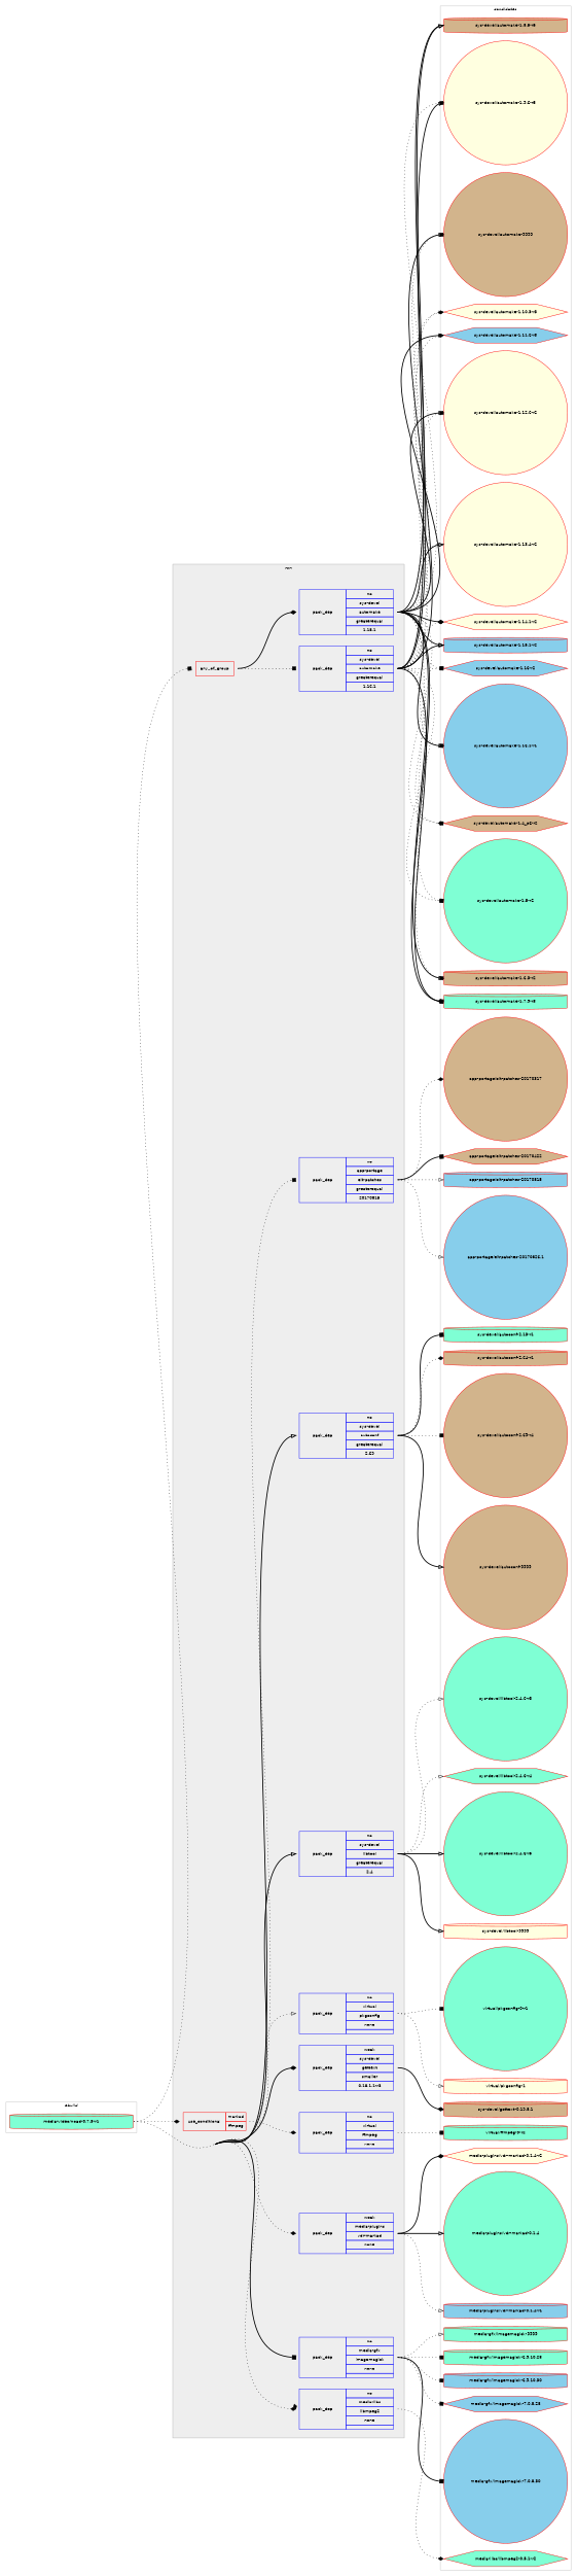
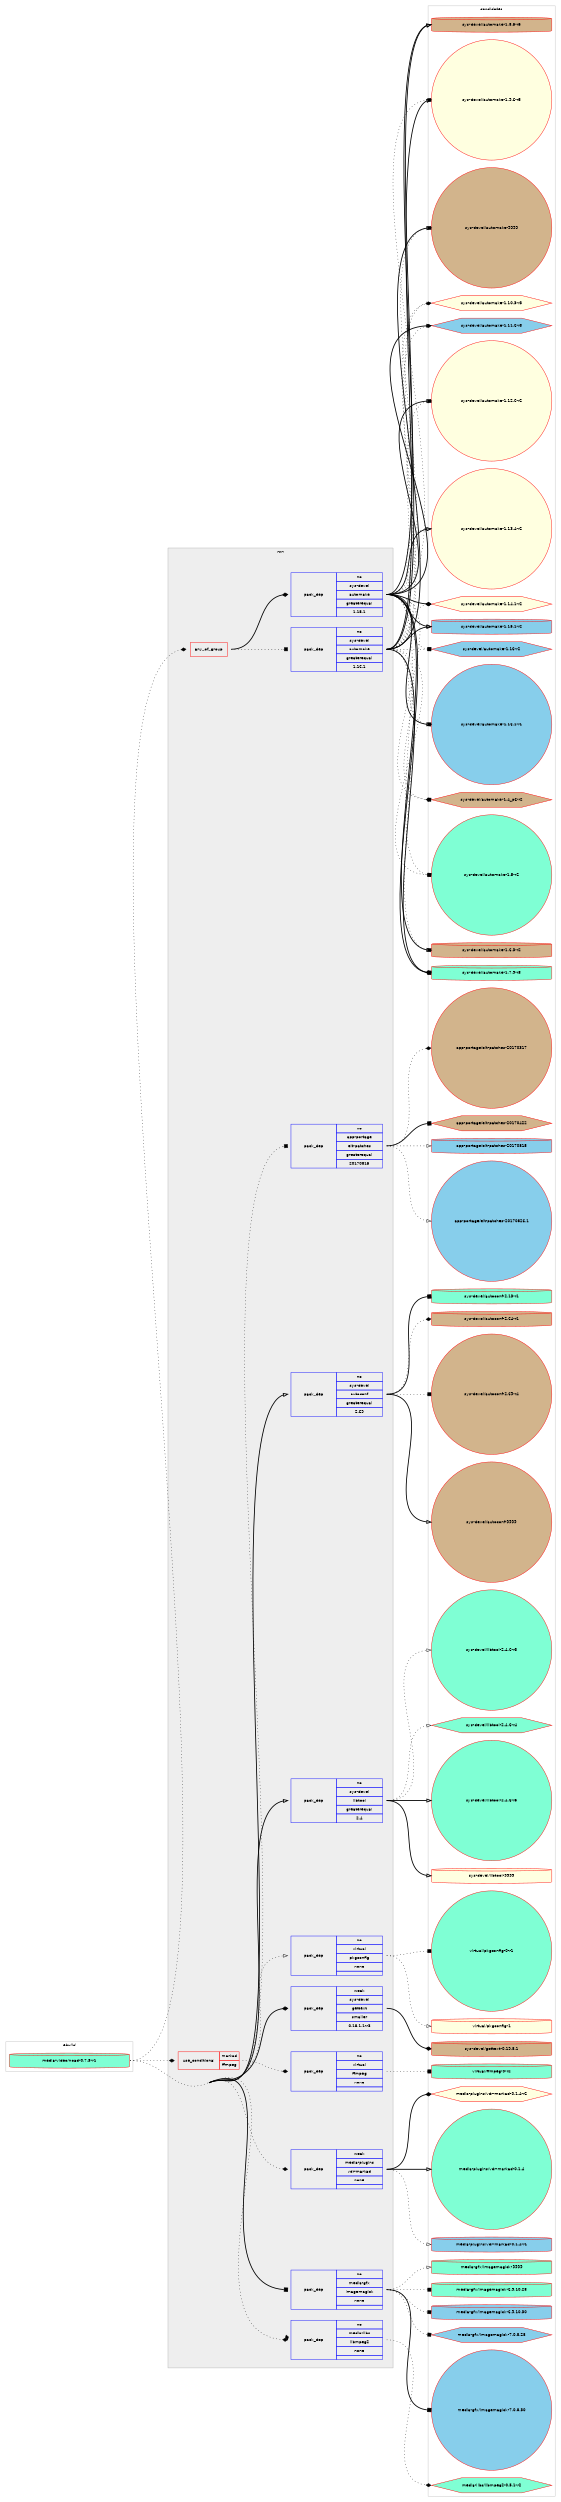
  digraph {
    compound=true
    concentrate=true
    fontname=Helvetica
    fontsize=10
    newrank=true
    rankdir=LR
    ranksep=1.5
    node [color=red fontname=Helvetica fontsize=10 shape=cylinder style=filled]
    edge [arrowhead=onormal headport=w style=dotted tailport=e weight=100]
    n1 [fillcolor=aquamarine label="media-video/noad-0.7.3-r1" width=4]
    n2 [color=blue label=<<TABLE BORDER="0" CELLBORDER="1" CELLSPACING="0" CELLPADDING="4" WIDTH="220"><TR><TD ROWSPAN="6" CELLPADDING="30">pack_dep</TD></TR><TR><TD WIDTH="110">no</TD></TR><TR><TD>sys-devel</TD></TR><TR><TD>automake</TD></TR><TR><TD>greaterequal</TD></TR><TR><TD>1.16.1</TD></TR></TABLE>> shape=none style=""]
    n3 [color=blue label=<<TABLE BORDER="0" CELLBORDER="1" CELLSPACING="0" CELLPADDING="4" WIDTH="220"><TR><TD ROWSPAN="6" CELLPADDING="30">pack_dep</TD></TR><TR><TD WIDTH="110">no</TD></TR><TR><TD>sys-devel</TD></TR><TR><TD>automake</TD></TR><TR><TD>greaterequal</TD></TR><TR><TD>1.15.1</TD></TR></TABLE>> shape=none style=""]
    n4 [label=<<TABLE BORDER="0" CELLBORDER="1" CELLSPACING="0" CELLPADDING="4"><TR><TD CELLPADDING="10">any_of_group</TD></TR></TABLE>> shape=none style=""]
    n5 [color=blue label=<<TABLE BORDER="0" CELLBORDER="1" CELLSPACING="0" CELLPADDING="4" WIDTH="220"><TR><TD ROWSPAN="6" CELLPADDING="30">pack_dep</TD></TR><TR><TD WIDTH="110">no</TD></TR><TR><TD>app-portage</TD></TR><TR><TD>elt-patches</TD></TR><TR><TD>greaterequal</TD></TR><TR><TD>20170815</TD></TR></TABLE>> shape=none style=""]
    n6 [color=blue label=<<TABLE BORDER="0" CELLBORDER="1" CELLSPACING="0" CELLPADDING="4" WIDTH="220"><TR><TD ROWSPAN="6" CELLPADDING="30">pack_dep</TD></TR><TR><TD WIDTH="110">no</TD></TR><TR><TD>sys-devel</TD></TR><TR><TD>autoconf</TD></TR><TR><TD>greaterequal</TD></TR><TR><TD>2.69</TD></TR></TABLE>> shape=none style=""]
    n7 [color=blue label=<<TABLE BORDER="0" CELLBORDER="1" CELLSPACING="0" CELLPADDING="4" WIDTH="220"><TR><TD ROWSPAN="6" CELLPADDING="30">pack_dep</TD></TR><TR><TD WIDTH="110">no</TD></TR><TR><TD>sys-devel</TD></TR><TR><TD>libtool</TD></TR><TR><TD>greaterequal</TD></TR><TR><TD>2.4</TD></TR></TABLE>> shape=none style=""]
    n8 [color=blue label=<<TABLE BORDER="0" CELLBORDER="1" CELLSPACING="0" CELLPADDING="4" WIDTH="220"><TR><TD ROWSPAN="6" CELLPADDING="30">pack_dep</TD></TR><TR><TD WIDTH="110">no</TD></TR><TR><TD>virtual</TD></TR><TR><TD>pkgconfig</TD></TR><TR><TD>none</TD></TR><TR><TD></TD></TR></TABLE>> shape=none style=""]
    n9 [color=blue label=<<TABLE BORDER="0" CELLBORDER="1" CELLSPACING="0" CELLPADDING="4" WIDTH="220"><TR><TD ROWSPAN="6" CELLPADDING="30">pack_dep</TD></TR><TR><TD WIDTH="110">weak</TD></TR><TR><TD>sys-devel</TD></TR><TR><TD>gettext</TD></TR><TR><TD>smaller</TD></TR><TR><TD>0.18.1.1-r3</TD></TR></TABLE>> shape=none style=""]
    n10 [color=blue label=<<TABLE BORDER="0" CELLBORDER="1" CELLSPACING="0" CELLPADDING="4" WIDTH="220"><TR><TD ROWSPAN="6" CELLPADDING="30">pack_dep</TD></TR><TR><TD WIDTH="110">no</TD></TR><TR><TD>virtual</TD></TR><TR><TD>ffmpeg</TD></TR><TR><TD>none</TD></TR><TR><TD></TD></TR></TABLE>> shape=none style=""]
    n11 [label=<<TABLE BORDER="0" CELLBORDER="1" CELLSPACING="0" CELLPADDING="4"><TR><TD ROWSPAN="3" CELLPADDING="10">use_conditional</TD></TR><TR><TD>markad</TD></TR><TR><TD>ffmpeg</TD></TR></TABLE>> shape=none style=""]
    n12 [color=blue label=<<TABLE BORDER="0" CELLBORDER="1" CELLSPACING="0" CELLPADDING="4" WIDTH="220"><TR><TD ROWSPAN="6" CELLPADDING="30">pack_dep</TD></TR><TR><TD WIDTH="110">no</TD></TR><TR><TD>media-gfx</TD></TR><TR><TD>imagemagick</TD></TR><TR><TD>none</TD></TR><TR><TD></TD></TR></TABLE>> shape=none style=""]
    n13 [color=blue label=<<TABLE BORDER="0" CELLBORDER="1" CELLSPACING="0" CELLPADDING="4" WIDTH="220"><TR><TD ROWSPAN="6" CELLPADDING="30">pack_dep</TD></TR><TR><TD WIDTH="110">no</TD></TR><TR><TD>media-libs</TD></TR><TR><TD>libmpeg2</TD></TR><TR><TD>none</TD></TR><TR><TD></TD></TR></TABLE>> shape=none style=""]
    n14 [color=blue label=<<TABLE BORDER="0" CELLBORDER="1" CELLSPACING="0" CELLPADDING="4" WIDTH="220"><TR><TD ROWSPAN="6" CELLPADDING="30">pack_dep</TD></TR><TR><TD WIDTH="110">weak</TD></TR><TR><TD>media-plugins</TD></TR><TR><TD>vdr-markad</TD></TR><TR><TD>none</TD></TR><TR><TD></TD></TR></TABLE>> shape=none style=""]
    n15 [fillcolor=lightyellow label="sys-devel/automake-1.10.3-r3" shape=hexagon width=4]
    n16 [fillcolor=skyblue label="sys-devel/automake-1.11.6-r3" shape=hexagon width=4]
    n17 [fillcolor=lightyellow label="sys-devel/automake-1.12.6-r2" shape=circle width=4]
    n18 [fillcolor=lightyellow label="sys-devel/automake-1.13.4-r2" shape=circle width=4]
    n19 [fillcolor=lightyellow label="sys-devel/automake-1.14.1-r2" shape=hexagon width=4]
    n20 [fillcolor=skyblue label="sys-devel/automake-1.15.1-r2" width=4]
    n21 [fillcolor=skyblue label="sys-devel/automake-1.16-r2" shape=hexagon width=4]
    n22 [fillcolor=skyblue label="sys-devel/automake-1.16.1-r1" shape=circle width=4]
    n23 [fillcolor=tan label="sys-devel/automake-1.4_p6-r2" shape=hexagon width=4]
    n24 [fillcolor=aquamarine label="sys-devel/automake-1.5-r2" shape=circle width=4]
    n25 [fillcolor=tan label="sys-devel/automake-1.6.3-r2" width=4]
    n26 [fillcolor=aquamarine label="sys-devel/automake-1.7.9-r3" width=4]
    n27 [fillcolor=tan label="sys-devel/automake-1.8.5-r5" width=4]
    n28 [fillcolor=lightyellow label="sys-devel/automake-1.9.6-r5" shape=circle width=4]
    n29 [fillcolor=tan label="sys-devel/automake-9999" shape=circle width=4]
    n30 [fillcolor=tan label="app-portage/elt-patches-20170317" shape=circle width=4]
    n31 [fillcolor=tan label="app-portage/elt-patches-20170422" shape=hexagon width=4]
    n32 [fillcolor=skyblue label="app-portage/elt-patches-20170815" width=4]
    n33 [fillcolor=skyblue label="app-portage/elt-patches-20170826.1" shape=circle width=4]
    n34 [fillcolor=aquamarine label="sys-devel/autoconf-2.13-r1" width=4]
    n35 [fillcolor=tan label="sys-devel/autoconf-2.64-r1" width=4]
    n36 [fillcolor=tan label="sys-devel/autoconf-2.69-r4" shape=circle width=4]
    n37 [fillcolor=tan label="sys-devel/autoconf-9999" shape=circle width=4]
    n38 [fillcolor=aquamarine label="sys-devel/libtool-2.4.6-r3" shape=circle width=4]
    n39 [fillcolor=aquamarine label="sys-devel/libtool-2.4.6-r4" shape=hexagon width=4]
    n40 [fillcolor=aquamarine label="sys-devel/libtool-2.4.6-r5" shape=circle width=4]
    n41 [fillcolor=lightyellow label="sys-devel/libtool-9999" width=4]
    n42 [fillcolor=aquamarine label="virtual/pkgconfig-0-r1" shape=circle width=4]
    n43 [fillcolor=lightyellow label="virtual/pkgconfig-1" width=4]
    n44 [fillcolor=tan label="sys-devel/gettext-0.19.8.1" width=4]
    n45 [fillcolor=aquamarine label="virtual/ffmpeg-9-r2" width=4]
    n46 [fillcolor=aquamarine label="media-gfx/imagemagick-6.9.10.28" width=4]
    n47 [fillcolor=skyblue label="media-gfx/imagemagick-6.9.10.30" width=4]
    n48 [fillcolor=skyblue label="media-gfx/imagemagick-7.0.8.28" shape=hexagon width=4]
    n49 [fillcolor=skyblue label="media-gfx/imagemagick-7.0.8.30" shape=circle width=4]
    n50 [fillcolor=aquamarine label="media-gfx/imagemagick-9999" width=4]
    n51 [fillcolor=aquamarine label="media-libs/libmpeg2-0.5.1-r2" shape=hexagon width=4]
    n52 [fillcolor=aquamarine label="media-plugins/vdr-markad-0.1.4" shape=circle width=4]
    n53 [fillcolor=skyblue label="media-plugins/vdr-markad-0.1.4-r1" width=4]
    n54 [fillcolor=lightyellow label="media-plugins/vdr-markad-0.1.4-r2" shape=hexagon width=4]
    subgraph cluster_1 {
      color=gray
      label=<<i>dependencies</i>>
      subgraph cluster_2 {
        color=gray
        fillcolor="#eeeeee"
        label=<<i>compile</i>>
        style=filled
        subgraph sub_3 {
          color=gray
          fillcolor="#eeeeee"
          label=<<i>compile</i>>
          style=filled
          n4
          subgraph sub_4 {
            color=gray
            fillcolor="#eeeeee"
            label=<<i>compile</i>>
            style=filled
            n2
          }
          subgraph sub_5 {
            color=gray
            fillcolor="#eeeeee"
            label=<<i>compile</i>>
            style=filled
            n3
          }
        }
        subgraph sub_6 {
          color=gray
          fillcolor="#eeeeee"
          label=<<i>compile</i>>
          style=filled
          n5
        }
        subgraph sub_7 {
          color=gray
          fillcolor="#eeeeee"
          label=<<i>compile</i>>
          style=filled
          n6
        }
        subgraph sub_8 {
          color=gray
          fillcolor="#eeeeee"
          label=<<i>compile</i>>
          style=filled
          n7
        }
        subgraph sub_9 {
          color=gray
          fillcolor="#eeeeee"
          label=<<i>compile</i>>
          style=filled
          n8
        }
        subgraph sub_10 {
          color=gray
          fillcolor="#eeeeee"
          label=<<i>compile</i>>
          style=filled
          n9
        }
      }
      subgraph cluster_11 {
        color=gray
        fillcolor="#eeeeee"
        label=<<i>compile and run</i>>
        style=filled
        subgraph sub_12 {
          color=gray
          fillcolor="#eeeeee"
          label=<<i>compile and run</i>>
          style=filled
          n11
          subgraph sub_13 {
            color=gray
            fillcolor="#eeeeee"
            label=<<i>compile and run</i>>
            style=filled
            n10
          }
        }
        subgraph sub_14 {
          color=gray
          fillcolor="#eeeeee"
          label=<<i>compile and run</i>>
          style=filled
          n12
        }
        subgraph sub_15 {
          color=gray
          fillcolor="#eeeeee"
          label=<<i>compile and run</i>>
          style=filled
          n13
        }
        subgraph sub_16 {
          color=gray
          fillcolor="#eeeeee"
          label=<<i>compile and run</i>>
          style=filled
          n14
        }
      }
      subgraph cluster_17 {
        color=gray
        fillcolor="#eeeeee"
        label=<<i>run</i>>
        style=filled
      }
    }
    subgraph cluster_18 {
      color=gray
      label=<<i>ebuild</i>>
      rank=same
      n1
    }
    subgraph cluster_19 {
      color=gray
      label=<<i>candidates</i>>
      rank=same
      subgraph sub_20 {
        color=black
        label=<<i>candidates</i>>
        nodesep=1
        rank=same
        n15
        n16
        n17
        n18
        n19
        n20
        n21
        n22
        n23
        n24
        n25
        n26
        n27
        n28
        n29
      }
      subgraph sub_21 {
        color=black
        label=<<i>candidates</i>>
        nodesep=1
        rank=same
        n15
        n16
        n17
        n18
        n19
        n20
        n21
        n22
        n23
        n24
        n25
        n26
        n27
        n28
        n29
      }
      subgraph sub_22 {
        color=black
        label=<<i>candidates</i>>
        nodesep=1
        rank=same
        n30
        n31
        n32
        n33
      }
      subgraph sub_23 {
        color=black
        label=<<i>candidates</i>>
        nodesep=1
        rank=same
        n34
        n35
        n36
        n37
      }
      subgraph sub_24 {
        color=black
        label=<<i>candidates</i>>
        nodesep=1
        rank=same
        n38
        n39
        n40
        n41
      }
      subgraph sub_25 {
        color=black
        label=<<i>candidates</i>>
        nodesep=1
        rank=same
        n42
        n43
      }
      subgraph sub_26 {
        color=black
        label=<<i>candidates</i>>
        nodesep=1
        rank=same
        n44
      }
      subgraph sub_27 {
        color=black
        label=<<i>candidates</i>>
        nodesep=1
        rank=same
        n45
      }
      subgraph sub_28 {
        color=black
        label=<<i>candidates</i>>
        nodesep=1
        rank=same
        n46
        n47
        n48
        n49
        n50
      }
      subgraph sub_29 {
        color=black
        label=<<i>candidates</i>>
        nodesep=1
        rank=same
        n51
      }
      subgraph sub_30 {
        color=black
        label=<<i>candidates</i>>
        nodesep=1
        rank=same
        n52
        n53
        n54
      }
    }
-   n1 -> n4 [arrowhead=box weight=20]
+   n1 -> n4 [arrowhead=diamond weight=20]
    n1 -> n5 [arrowhead=box weight=20]
    n1 -> n6 [style=bold weight=20]
    n1 -> n7 [style=bold weight=20]
    n1 -> n8 [weight=20]
    n1 -> n9 [arrowhead=diamond style=bold weight=20]
    n1 -> n11 [arrowhead=diamond weight=20]
    n1 -> n12 [arrowhead=box style=bold weight=20]
    n1 -> n13 [arrowhead=diamond weight=20]
    n1 -> n14 [arrowhead=diamond weight=20]
    n2 -> n15
    n2 -> n16 [arrowhead=diamond]
    n2 -> n17 [arrowhead=box]
    n2 -> n18
    n2 -> n19 [arrowhead=diamond]
    n2 -> n20 [style=bold]
    n2 -> n21 [arrowhead=box]
    n2 -> n22 [arrowhead=box]
    n2 -> n23 [arrowhead=box]
    n2 -> n24 [arrowhead=box]
    n2 -> n25 [arrowhead=box]
    n2 -> n26 [arrowhead=diamond style=bold]
    n2 -> n27 [style=bold]
    n2 -> n28 [style=bold]
    n2 -> n29 [style=bold]
    n3 -> n15 [arrowhead=diamond]
    n3 -> n16 [style=bold]
    n3 -> n17 [style=bold]
    n3 -> n18 [style=bold]
    n3 -> n19 [arrowhead=diamond style=bold]
    n3 -> n20 [style=bold]
    n3 -> n21 [arrowhead=box]
    n3 -> n22 [style=bold]
    n3 -> n23 [arrowhead=diamond]
    n3 -> n24 [arrowhead=box]
    n3 -> n25 [style=bold]
    n3 -> n26 [arrowhead=box style=bold]
    n3 -> n27 [style=bold]
    n3 -> n28 [arrowhead=box]
    n3 -> n29 [arrowhead=box]
    n4 -> n2 [arrowhead=box weight=20]
    n4 -> n3 [arrowhead=diamond style=bold weight=20]
    n5 -> n30 [arrowhead=diamond]
    n5 -> n31 [arrowhead=box style=bold]
    n5 -> n32
    n5 -> n33
    n6 -> n34 [arrowhead=box style=bold]
    n6 -> n35 [arrowhead=diamond]
    n6 -> n36 [arrowhead=box]
    n6 -> n37 [style=bold]
    n7 -> n38
    n7 -> n39
    n7 -> n40 [style=bold]
    n7 -> n41 [style=bold]
    n8 -> n42 [arrowhead=box]
    n8 -> n43
    n9 -> n44 [arrowhead=diamond style=bold]
    n10 -> n45 [arrowhead=box]
    n11 -> n10 [arrowhead=diamond weight=20]
    n12 -> n46 [arrowhead=box]
    n12 -> n47 [arrowhead=box]
    n12 -> n48 [arrowhead=box]
    n12 -> n49 [arrowhead=box style=bold]
    n12 -> n50
    n13 -> n51 [arrowhead=diamond]
    n14 -> n52 [style=bold]
    n14 -> n53
    n14 -> n54 [arrowhead=diamond style=bold]
  }
